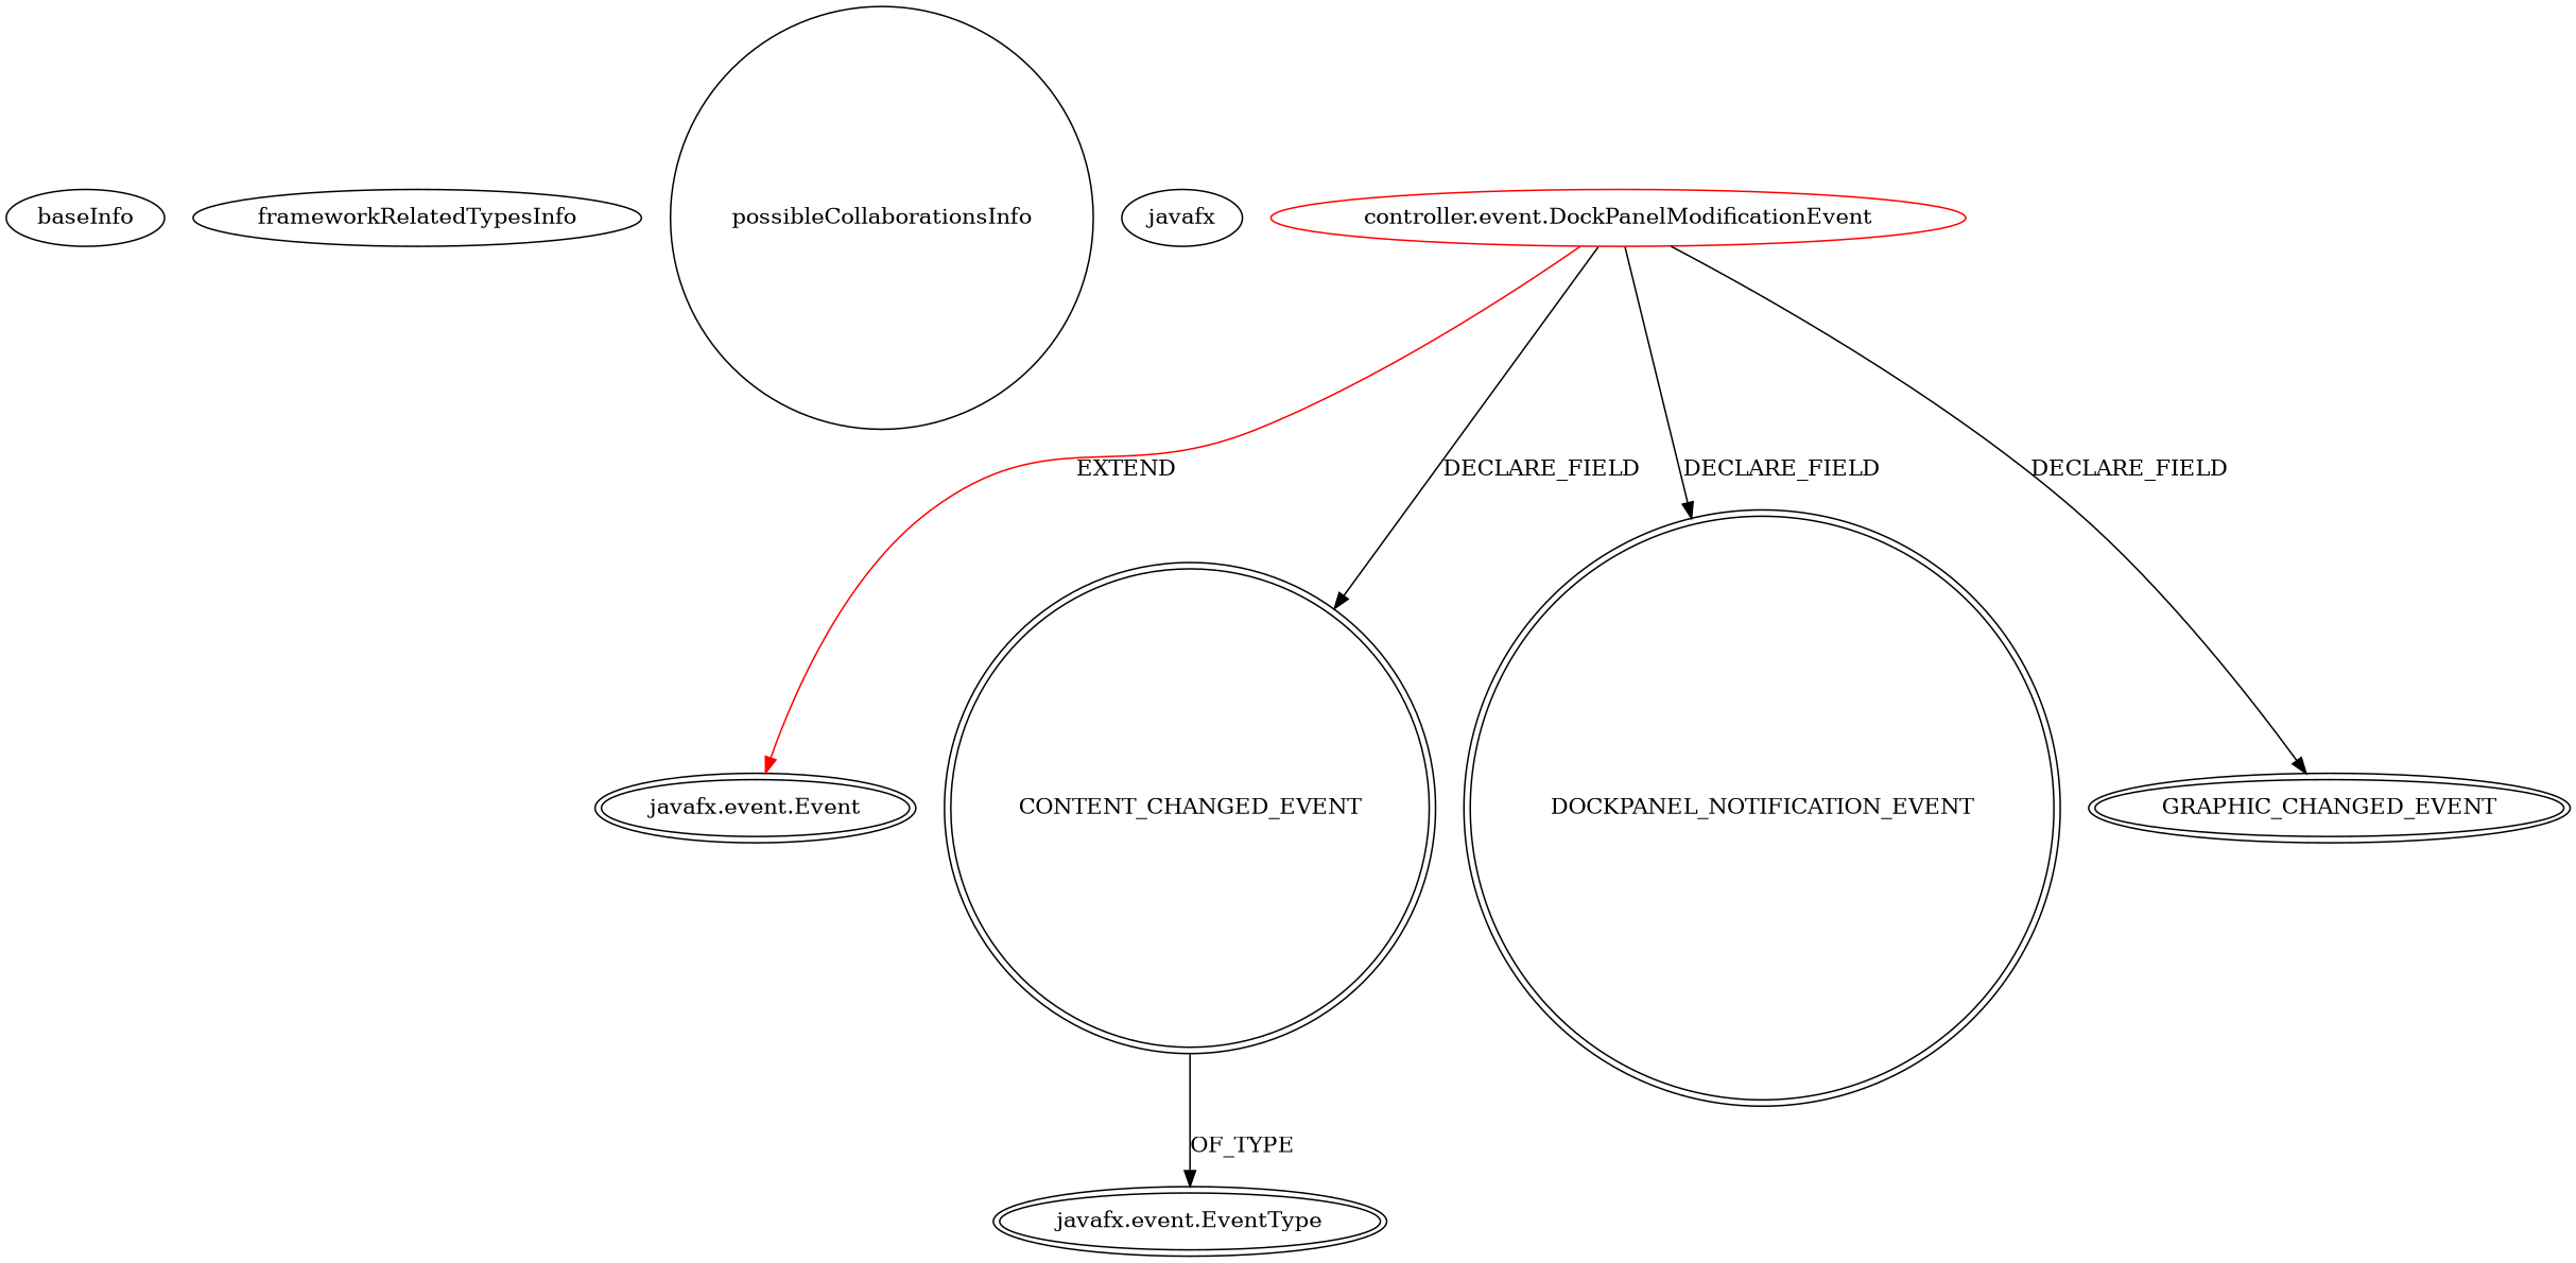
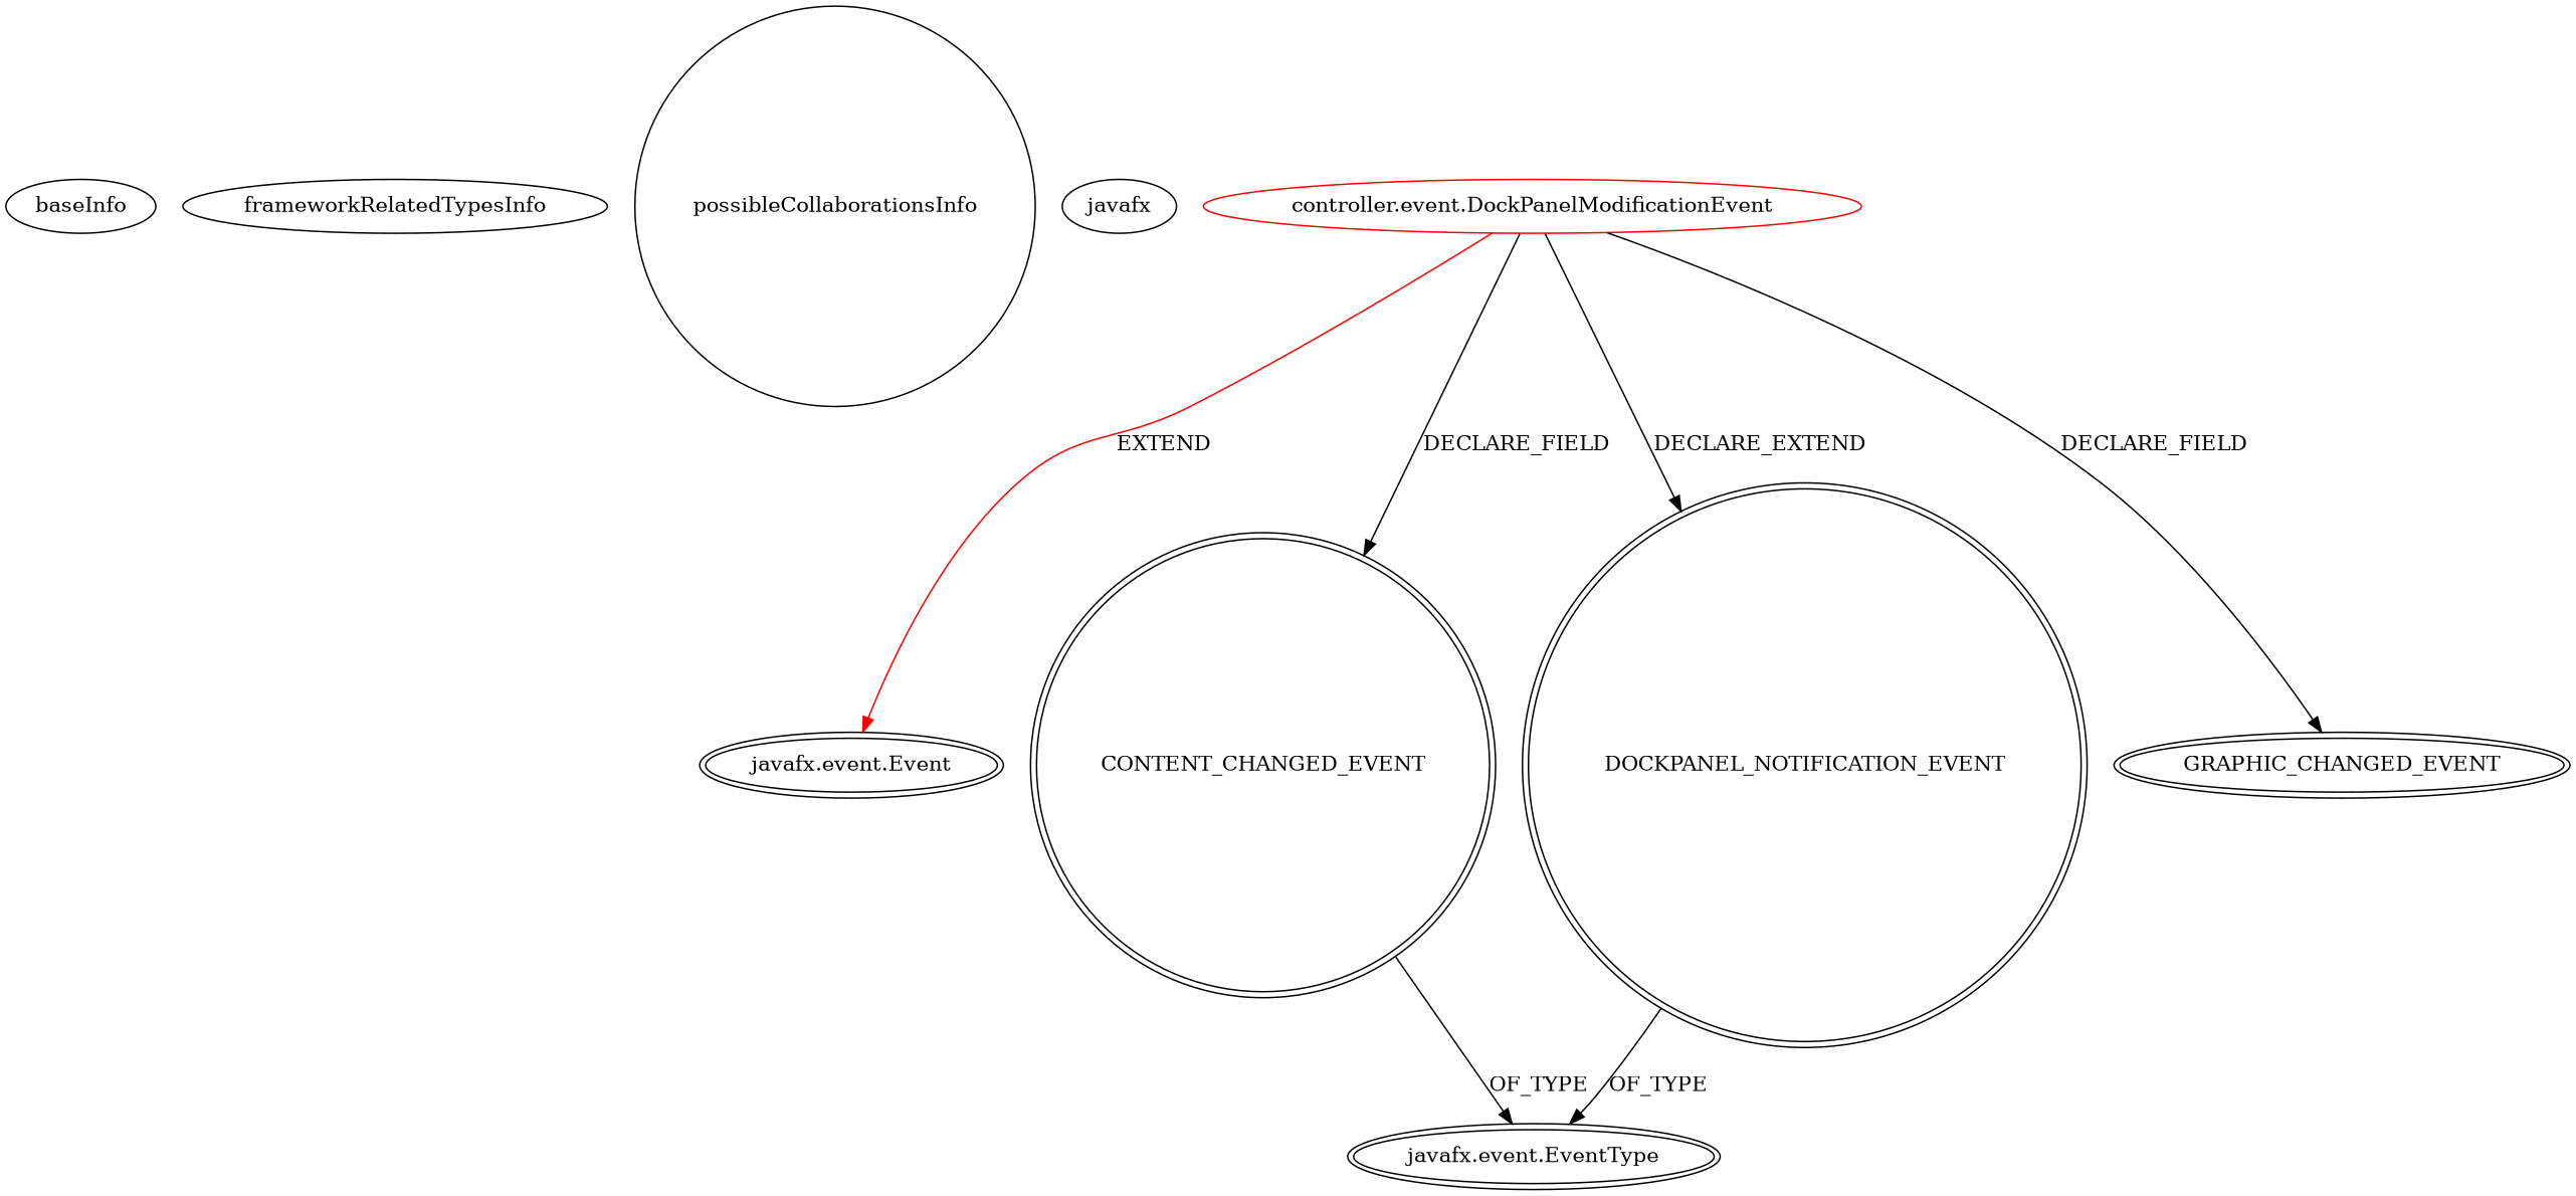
  digraph {
    node [isFrameworkType=true]
    baseInfo [category=extension_graph graphId=1689 isAnonymous=false possibleRelation=false isFrameworkType=""]
    frameworkRelatedTypesInfo [0="javafx.event.Event" isFrameworkType=""]
    possibleCollaborationsInfo [shape=circle isFrameworkType=""]
    n4 [contextSignature=DockPanelModificationEvent filePath="/abuczko-JFXDockManager/JFXDockManager-master/JFXDockManager/src/controller/event/DockPanelModificationEvent.java" graphId=1689 label=javafx projectName="abuczko-JFXDockManager" isFrameworkType=""]
    n5 [color=red isFrameworkType=false label="controller.event.DockPanelModificationEvent" vertexType=ROOT_CLIENT_CLASS_DECLARATION]
    n6 [label="javafx.event.Event" peripheries=2 vertexType=FRAMEWORK_CLASS_TYPE]
    n7 [label=CONTENT_CHANGED_EVENT peripheries=2 shape=circle vertexType=FIELD_DECLARATION]
    n8 [label=DOCKPANEL_NOTIFICATION_EVENT peripheries=2 shape=circle vertexType=FIELD_DECLARATION]
    n9 [label=GRAPHIC_CHANGED_EVENT peripheries=2 shape=ellipse vertexType=FIELD_DECLARATION]
    n10 [label="javafx.event.EventType" peripheries=2 vertexType=FRAMEWORK_CLASS_TYPE]
    n5 -> n6 [color=red label=EXTEND]
    n5 -> n7 [label=DECLARE_FIELD]
-   n5 -> n8 [label=DECLARE_FIELD]
+   n5 -> n8 [label=DECLARE_EXTEND]
    n5 -> n9 [label=DECLARE_FIELD]
    n7 -> n10 [label=OF_TYPE]
+   n8 -> n10 [label=OF_TYPE]
  }
